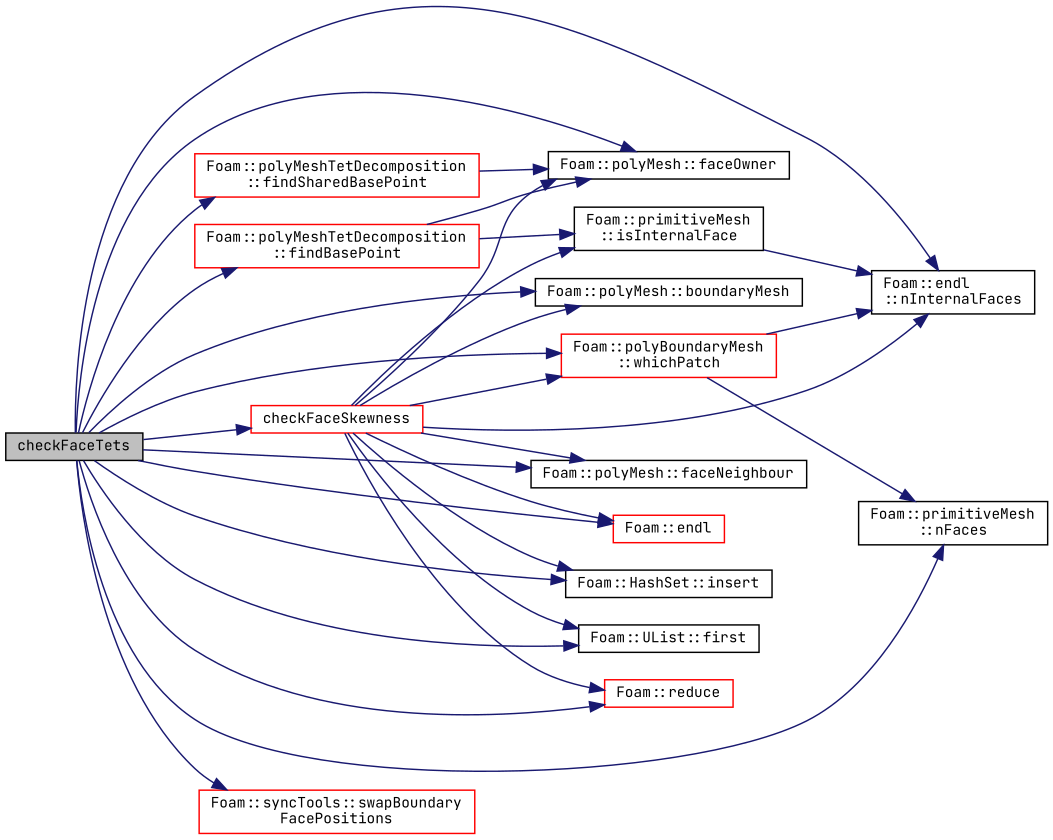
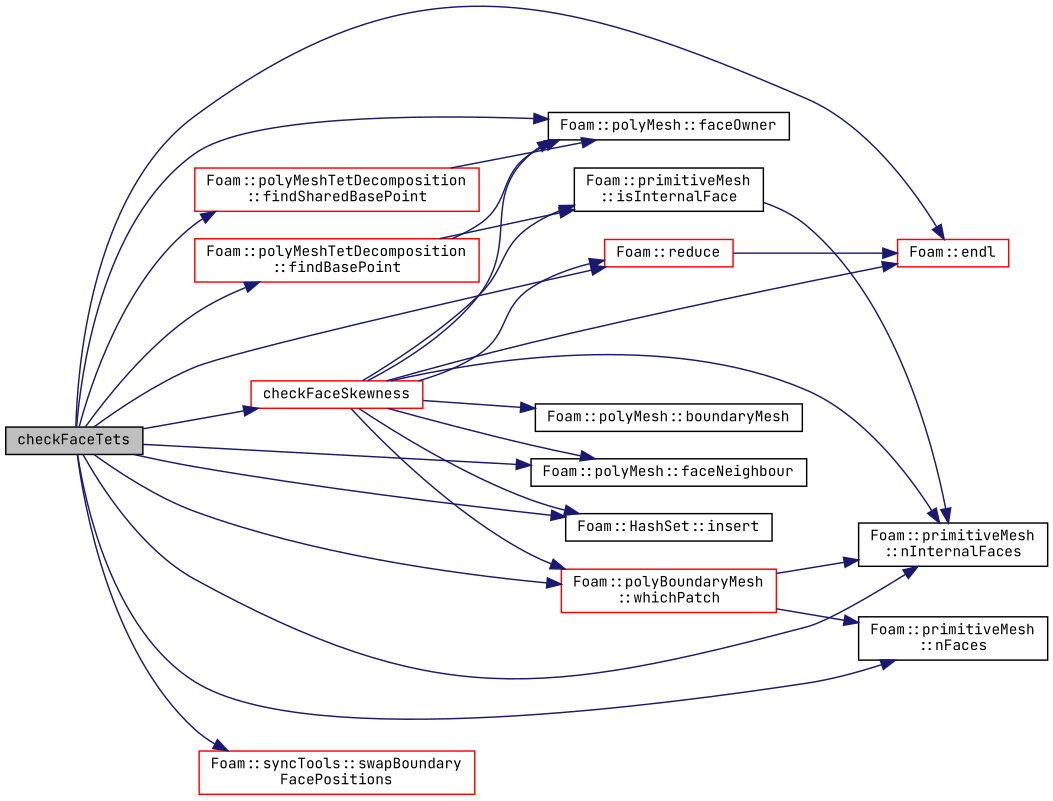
  digraph {
    fontname="JetBrains Mono"
    rankdir=LR
    node [color=black fontname="JetBrains Mono" fontsize=10 shape=record]
    edge [color=midnightblue fontname="JetBrains Mono" fontsize=10 labelfontname=Helvetica labelfontsize=10 style=solid]
    n1 [fillcolor=grey75 fontcolor=black height=0.2 label=checkFaceTets style=filled width=0.4]
    n2 [height=0.2 label="Foam::polyMesh::boundaryMesh" width=0.4]
    n3 [color=red height=0.2 label=checkFaceSkewness width=0.4]
    n4 [height=0.2 label="Foam::polyMesh::faceOwner" width=0.4]
    n5 [height=0.2 label="Foam::polyMesh::faceNeighbour" width=0.4]
-   n6 [height=0.2 label="Foam::endl\l::nInternalFaces" width=0.4]
+   n6 [height=0.2 label="Foam::primitiveMesh\l::nInternalFaces" width=0.4]
    n7 [color=red height=0.2 label="Foam::endl" width=0.4]
    n8 [height=0.2 label="Foam::HashSet::insert" width=0.4]
    n9 [color=red height=0.2 label="Foam::polyBoundaryMesh\l::whichPatch" width=0.4]
    n10 [height=0.2 label="Foam::primitiveMesh\l::nFaces" width=0.4]
-   n11 [height=0.2 label="Foam::UList::first" width=0.4]
    n12 [color=red height=0.2 label="Foam::reduce" width=0.4]
    n13 [color=red height=0.2 label="Foam::polyMeshTetDecomposition\l::findBasePoint" width=0.4]
    n14 [color=red height=0.2 label="Foam::polyMeshTetDecomposition\l::findSharedBasePoint" width=0.4]
    n15 [color=red height=0.2 label="Foam::syncTools::swapBoundary\lFacePositions" width=0.4]
    n16 [height=0.2 label="Foam::primitiveMesh\l::isInternalFace" width=0.4]
-   n1 -> n2
    n1 -> n3
    n1 -> n4
    n1 -> n5
    n1 -> n6
    n1 -> n7
    n1 -> n8
    n1 -> n9
    n1 -> n10
-   n1 -> n11
    n1 -> n12
    n1 -> n13
    n1 -> n14
    n1 -> n15
    n3 -> n2
    n3 -> n4
    n3 -> n5
    n3 -> n6
    n3 -> n7
    n3 -> n8
    n3 -> n9
-   n3 -> n11
    n3 -> n12
    n3 -> n16
    n9 -> n6
    n9 -> n10
+   n12 -> n7
    n13 -> n4
    n13 -> n16
    n14 -> n4
    n16 -> n6
  }
